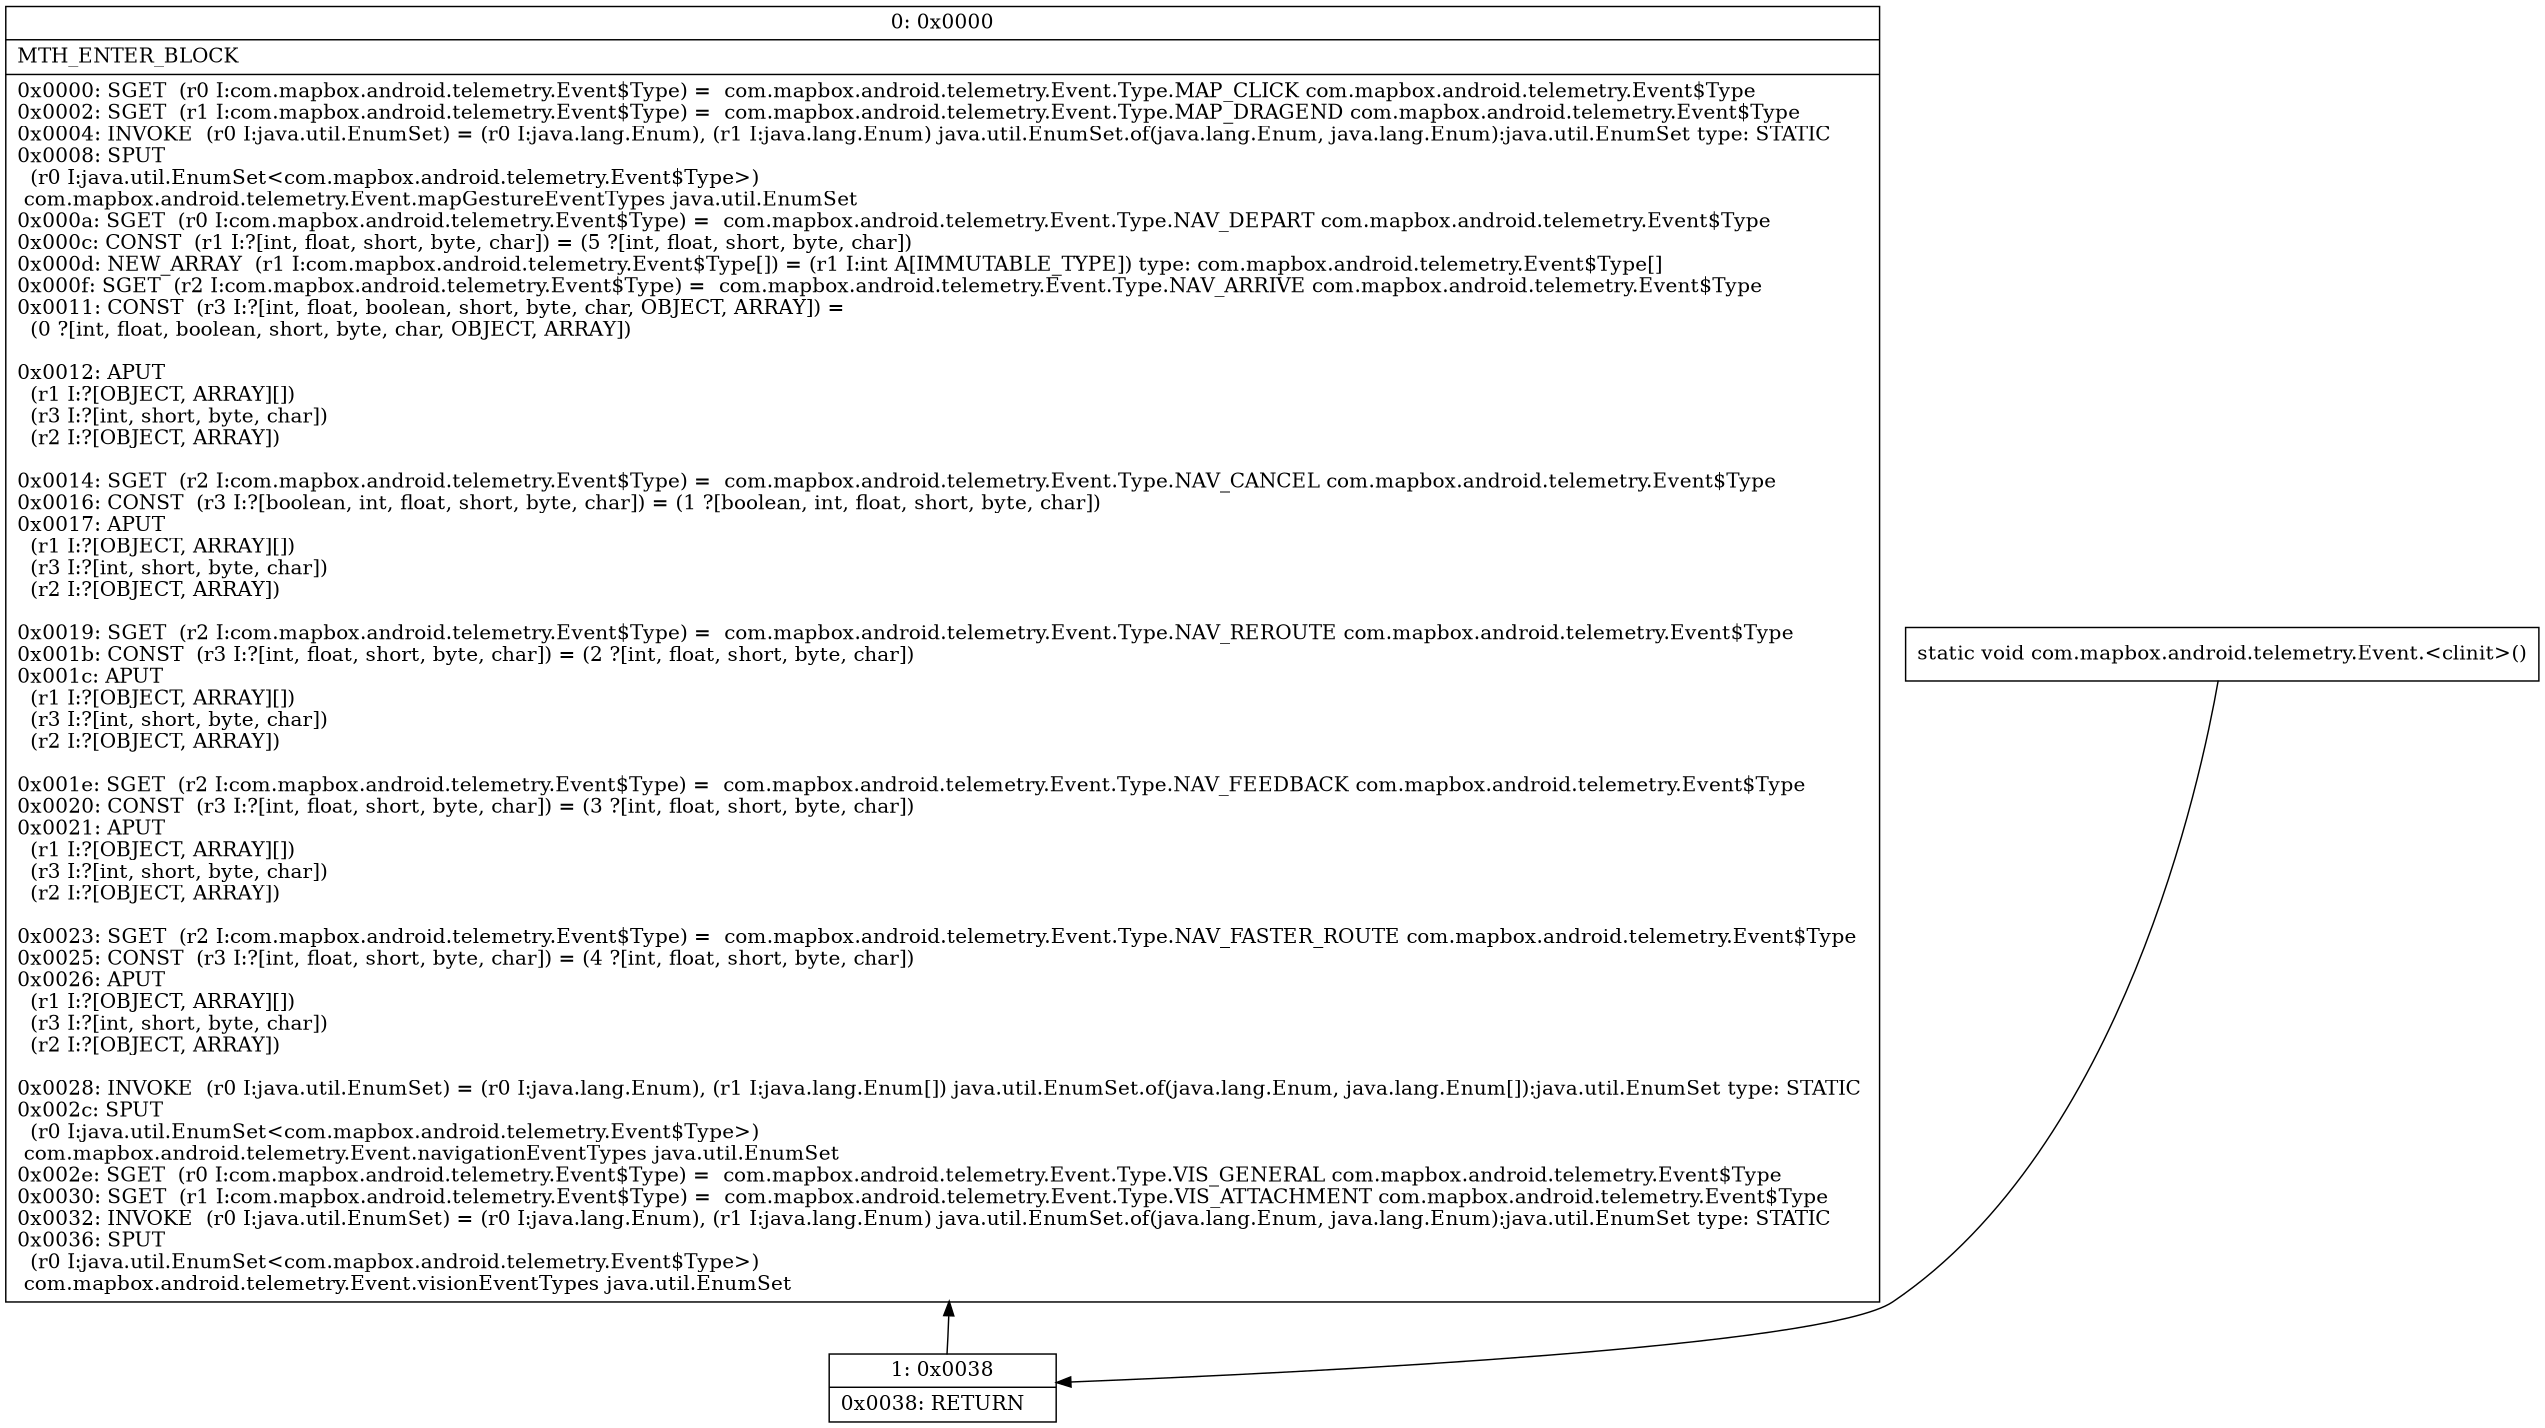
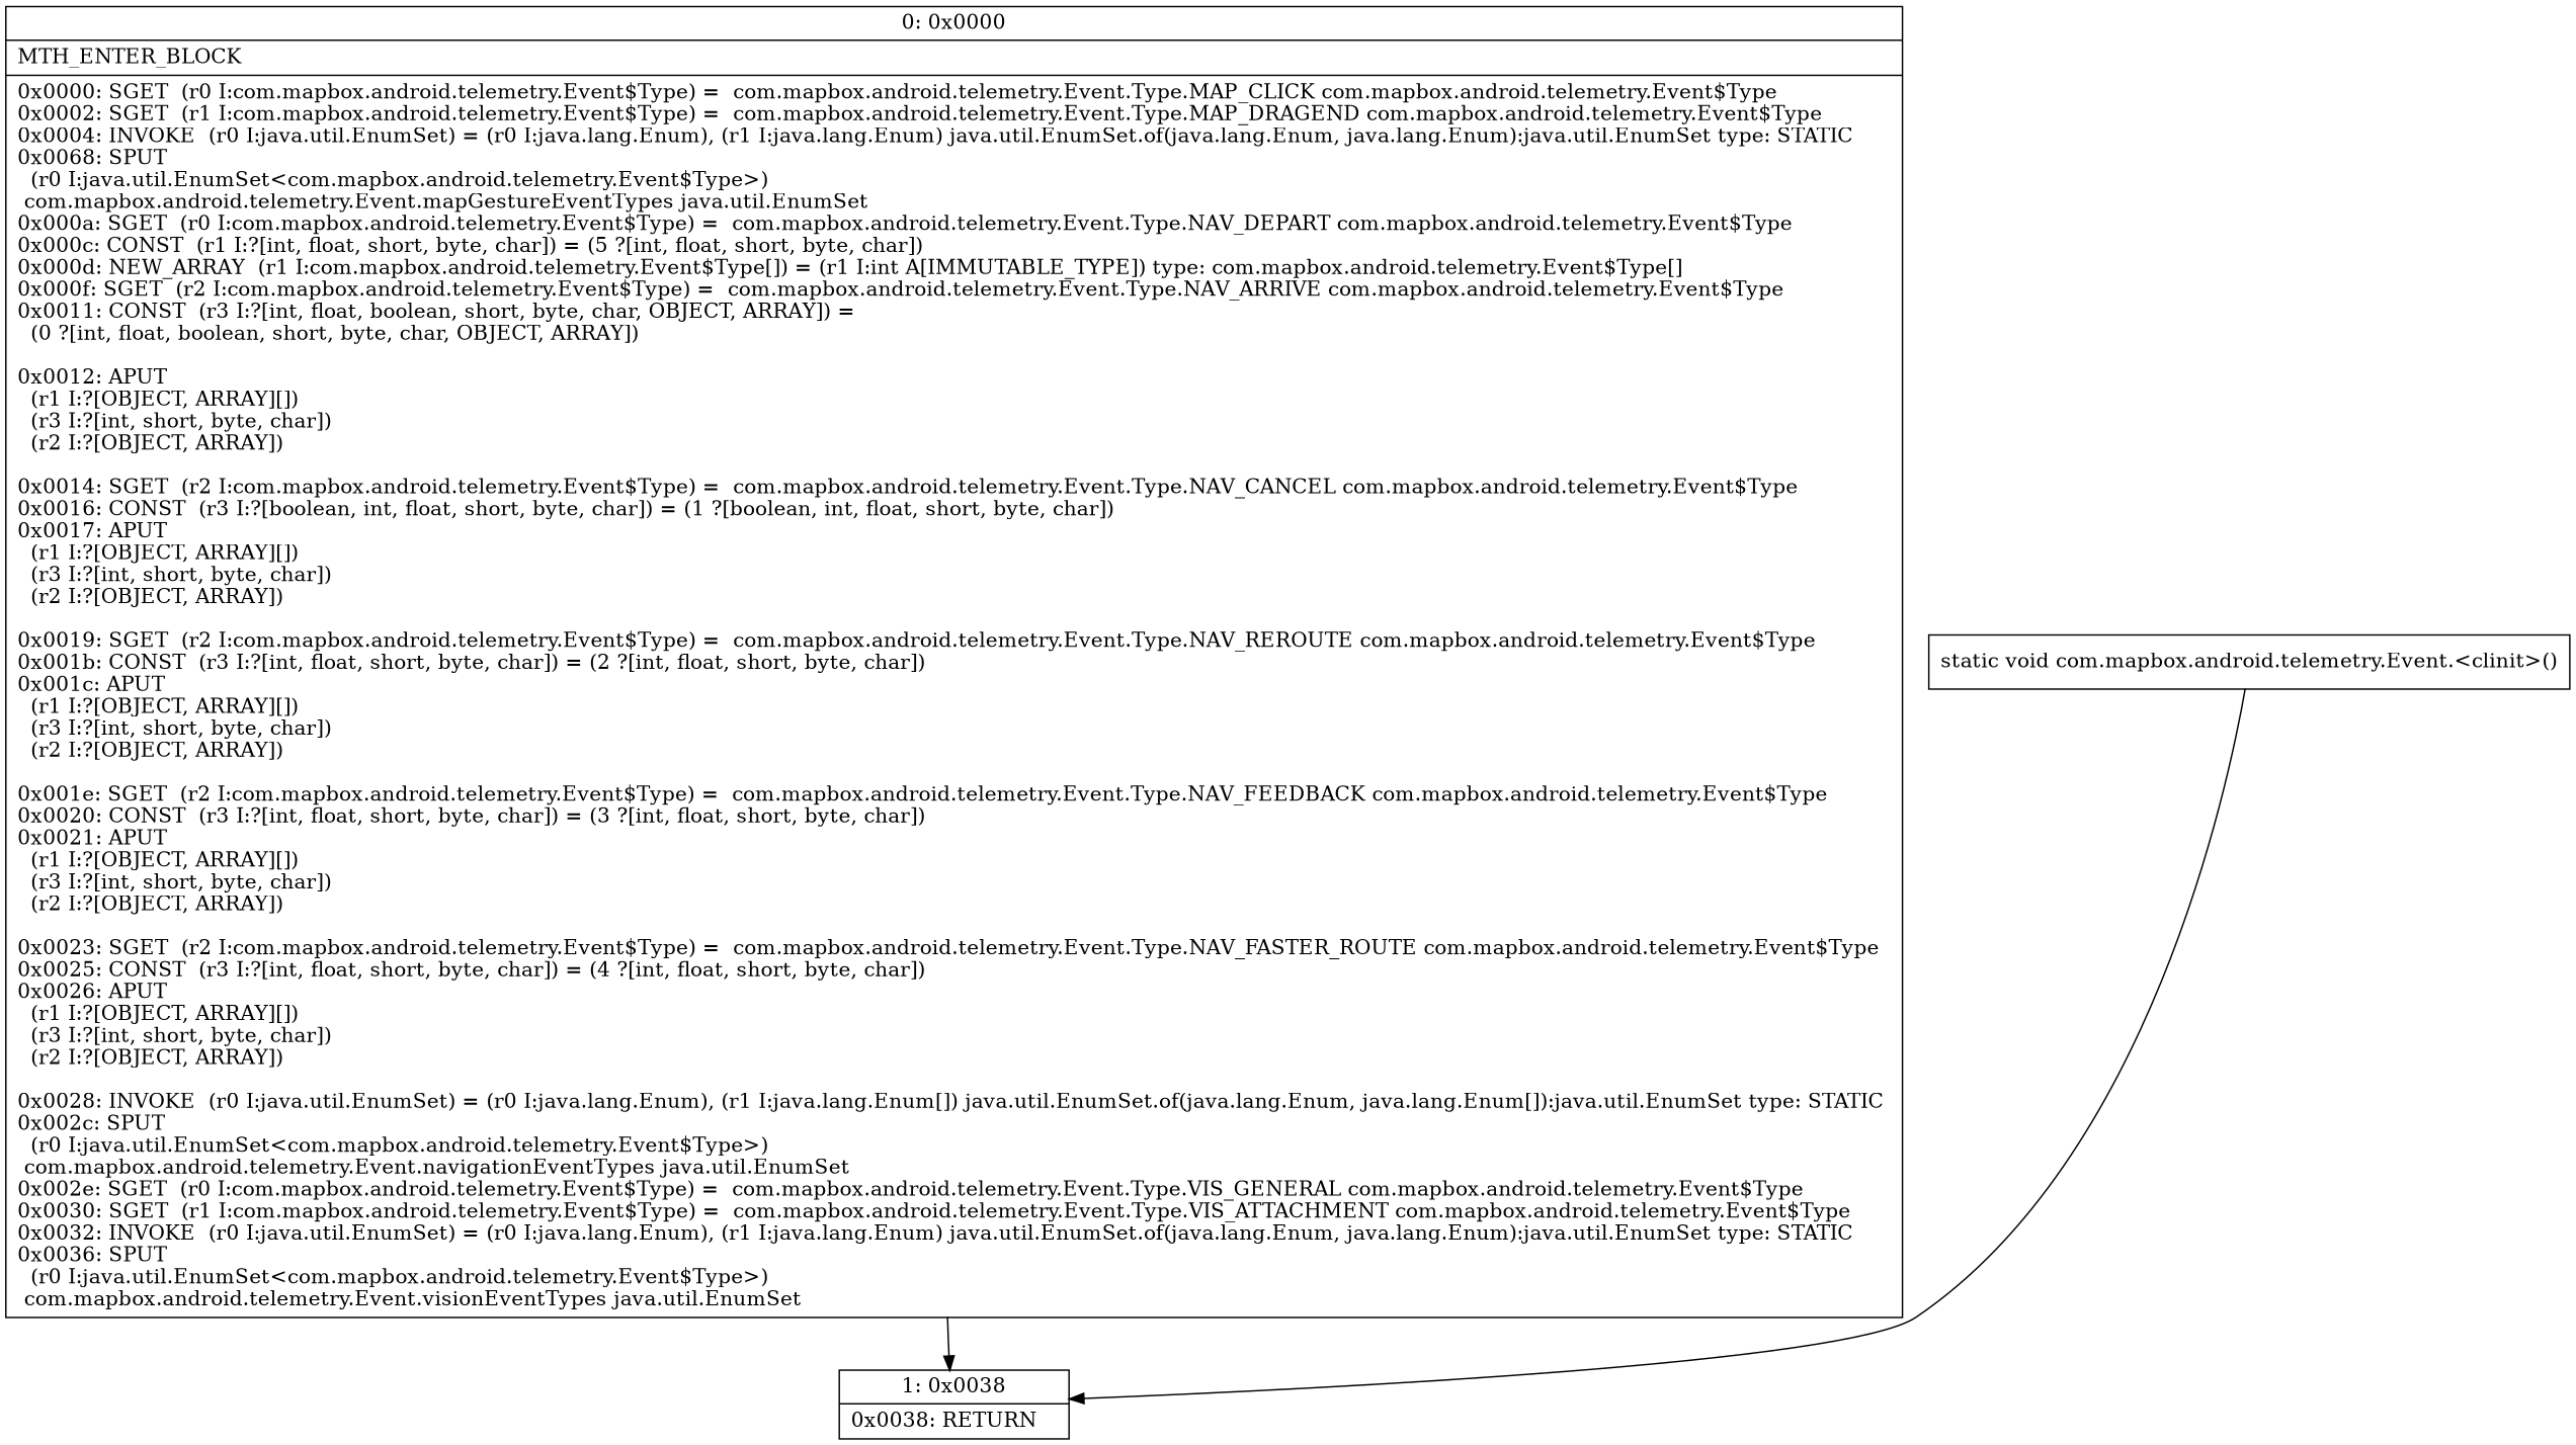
  digraph {
    node [shape=record]
-   n1 [label="{0\:\ 0x0000|MTH_ENTER_BLOCK\l|0x0000: SGET  (r0 I:com.mapbox.android.telemetry.Event$Type) =  com.mapbox.android.telemetry.Event.Type.MAP_CLICK com.mapbox.android.telemetry.Event$Type \l0x0002: SGET  (r1 I:com.mapbox.android.telemetry.Event$Type) =  com.mapbox.android.telemetry.Event.Type.MAP_DRAGEND com.mapbox.android.telemetry.Event$Type \l0x0004: INVOKE  (r0 I:java.util.EnumSet) = (r0 I:java.lang.Enum), (r1 I:java.lang.Enum) java.util.EnumSet.of(java.lang.Enum, java.lang.Enum):java.util.EnumSet type: STATIC \l0x0008: SPUT  \l  (r0 I:java.util.EnumSet\<com.mapbox.android.telemetry.Event$Type\>)\l com.mapbox.android.telemetry.Event.mapGestureEventTypes java.util.EnumSet \l0x000a: SGET  (r0 I:com.mapbox.android.telemetry.Event$Type) =  com.mapbox.android.telemetry.Event.Type.NAV_DEPART com.mapbox.android.telemetry.Event$Type \l0x000c: CONST  (r1 I:?[int, float, short, byte, char]) = (5 ?[int, float, short, byte, char]) \l0x000d: NEW_ARRAY  (r1 I:com.mapbox.android.telemetry.Event$Type[]) = (r1 I:int A[IMMUTABLE_TYPE]) type: com.mapbox.android.telemetry.Event$Type[] \l0x000f: SGET  (r2 I:com.mapbox.android.telemetry.Event$Type) =  com.mapbox.android.telemetry.Event.Type.NAV_ARRIVE com.mapbox.android.telemetry.Event$Type \l0x0011: CONST  (r3 I:?[int, float, boolean, short, byte, char, OBJECT, ARRAY]) = \l  (0 ?[int, float, boolean, short, byte, char, OBJECT, ARRAY])\l \l0x0012: APUT  \l  (r1 I:?[OBJECT, ARRAY][])\l  (r3 I:?[int, short, byte, char])\l  (r2 I:?[OBJECT, ARRAY])\l \l0x0014: SGET  (r2 I:com.mapbox.android.telemetry.Event$Type) =  com.mapbox.android.telemetry.Event.Type.NAV_CANCEL com.mapbox.android.telemetry.Event$Type \l0x0016: CONST  (r3 I:?[boolean, int, float, short, byte, char]) = (1 ?[boolean, int, float, short, byte, char]) \l0x0017: APUT  \l  (r1 I:?[OBJECT, ARRAY][])\l  (r3 I:?[int, short, byte, char])\l  (r2 I:?[OBJECT, ARRAY])\l \l0x0019: SGET  (r2 I:com.mapbox.android.telemetry.Event$Type) =  com.mapbox.android.telemetry.Event.Type.NAV_REROUTE com.mapbox.android.telemetry.Event$Type \l0x001b: CONST  (r3 I:?[int, float, short, byte, char]) = (2 ?[int, float, short, byte, char]) \l0x001c: APUT  \l  (r1 I:?[OBJECT, ARRAY][])\l  (r3 I:?[int, short, byte, char])\l  (r2 I:?[OBJECT, ARRAY])\l \l0x001e: SGET  (r2 I:com.mapbox.android.telemetry.Event$Type) =  com.mapbox.android.telemetry.Event.Type.NAV_FEEDBACK com.mapbox.android.telemetry.Event$Type \l0x0020: CONST  (r3 I:?[int, float, short, byte, char]) = (3 ?[int, float, short, byte, char]) \l0x0021: APUT  \l  (r1 I:?[OBJECT, ARRAY][])\l  (r3 I:?[int, short, byte, char])\l  (r2 I:?[OBJECT, ARRAY])\l \l0x0023: SGET  (r2 I:com.mapbox.android.telemetry.Event$Type) =  com.mapbox.android.telemetry.Event.Type.NAV_FASTER_ROUTE com.mapbox.android.telemetry.Event$Type \l0x0025: CONST  (r3 I:?[int, float, short, byte, char]) = (4 ?[int, float, short, byte, char]) \l0x0026: APUT  \l  (r1 I:?[OBJECT, ARRAY][])\l  (r3 I:?[int, short, byte, char])\l  (r2 I:?[OBJECT, ARRAY])\l \l0x0028: INVOKE  (r0 I:java.util.EnumSet) = (r0 I:java.lang.Enum), (r1 I:java.lang.Enum[]) java.util.EnumSet.of(java.lang.Enum, java.lang.Enum[]):java.util.EnumSet type: STATIC \l0x002c: SPUT  \l  (r0 I:java.util.EnumSet\<com.mapbox.android.telemetry.Event$Type\>)\l com.mapbox.android.telemetry.Event.navigationEventTypes java.util.EnumSet \l0x002e: SGET  (r0 I:com.mapbox.android.telemetry.Event$Type) =  com.mapbox.android.telemetry.Event.Type.VIS_GENERAL com.mapbox.android.telemetry.Event$Type \l0x0030: SGET  (r1 I:com.mapbox.android.telemetry.Event$Type) =  com.mapbox.android.telemetry.Event.Type.VIS_ATTACHMENT com.mapbox.android.telemetry.Event$Type \l0x0032: INVOKE  (r0 I:java.util.EnumSet) = (r0 I:java.lang.Enum), (r1 I:java.lang.Enum) java.util.EnumSet.of(java.lang.Enum, java.lang.Enum):java.util.EnumSet type: STATIC \l0x0036: SPUT  \l  (r0 I:java.util.EnumSet\<com.mapbox.android.telemetry.Event$Type\>)\l com.mapbox.android.telemetry.Event.visionEventTypes java.util.EnumSet \l}"]
+   n1 [label="{0\:\ 0x0000|MTH_ENTER_BLOCK\l|0x0000: SGET  (r0 I:com.mapbox.android.telemetry.Event$Type) =  com.mapbox.android.telemetry.Event.Type.MAP_CLICK com.mapbox.android.telemetry.Event$Type \l0x0002: SGET  (r1 I:com.mapbox.android.telemetry.Event$Type) =  com.mapbox.android.telemetry.Event.Type.MAP_DRAGEND com.mapbox.android.telemetry.Event$Type \l0x0004: INVOKE  (r0 I:java.util.EnumSet) = (r0 I:java.lang.Enum), (r1 I:java.lang.Enum) java.util.EnumSet.of(java.lang.Enum, java.lang.Enum):java.util.EnumSet type: STATIC \l0x0068: SPUT  \l  (r0 I:java.util.EnumSet\<com.mapbox.android.telemetry.Event$Type\>)\l com.mapbox.android.telemetry.Event.mapGestureEventTypes java.util.EnumSet \l0x000a: SGET  (r0 I:com.mapbox.android.telemetry.Event$Type) =  com.mapbox.android.telemetry.Event.Type.NAV_DEPART com.mapbox.android.telemetry.Event$Type \l0x000c: CONST  (r1 I:?[int, float, short, byte, char]) = (5 ?[int, float, short, byte, char]) \l0x000d: NEW_ARRAY  (r1 I:com.mapbox.android.telemetry.Event$Type[]) = (r1 I:int A[IMMUTABLE_TYPE]) type: com.mapbox.android.telemetry.Event$Type[] \l0x000f: SGET  (r2 I:com.mapbox.android.telemetry.Event$Type) =  com.mapbox.android.telemetry.Event.Type.NAV_ARRIVE com.mapbox.android.telemetry.Event$Type \l0x0011: CONST  (r3 I:?[int, float, boolean, short, byte, char, OBJECT, ARRAY]) = \l  (0 ?[int, float, boolean, short, byte, char, OBJECT, ARRAY])\l \l0x0012: APUT  \l  (r1 I:?[OBJECT, ARRAY][])\l  (r3 I:?[int, short, byte, char])\l  (r2 I:?[OBJECT, ARRAY])\l \l0x0014: SGET  (r2 I:com.mapbox.android.telemetry.Event$Type) =  com.mapbox.android.telemetry.Event.Type.NAV_CANCEL com.mapbox.android.telemetry.Event$Type \l0x0016: CONST  (r3 I:?[boolean, int, float, short, byte, char]) = (1 ?[boolean, int, float, short, byte, char]) \l0x0017: APUT  \l  (r1 I:?[OBJECT, ARRAY][])\l  (r3 I:?[int, short, byte, char])\l  (r2 I:?[OBJECT, ARRAY])\l \l0x0019: SGET  (r2 I:com.mapbox.android.telemetry.Event$Type) =  com.mapbox.android.telemetry.Event.Type.NAV_REROUTE com.mapbox.android.telemetry.Event$Type \l0x001b: CONST  (r3 I:?[int, float, short, byte, char]) = (2 ?[int, float, short, byte, char]) \l0x001c: APUT  \l  (r1 I:?[OBJECT, ARRAY][])\l  (r3 I:?[int, short, byte, char])\l  (r2 I:?[OBJECT, ARRAY])\l \l0x001e: SGET  (r2 I:com.mapbox.android.telemetry.Event$Type) =  com.mapbox.android.telemetry.Event.Type.NAV_FEEDBACK com.mapbox.android.telemetry.Event$Type \l0x0020: CONST  (r3 I:?[int, float, short, byte, char]) = (3 ?[int, float, short, byte, char]) \l0x0021: APUT  \l  (r1 I:?[OBJECT, ARRAY][])\l  (r3 I:?[int, short, byte, char])\l  (r2 I:?[OBJECT, ARRAY])\l \l0x0023: SGET  (r2 I:com.mapbox.android.telemetry.Event$Type) =  com.mapbox.android.telemetry.Event.Type.NAV_FASTER_ROUTE com.mapbox.android.telemetry.Event$Type \l0x0025: CONST  (r3 I:?[int, float, short, byte, char]) = (4 ?[int, float, short, byte, char]) \l0x0026: APUT  \l  (r1 I:?[OBJECT, ARRAY][])\l  (r3 I:?[int, short, byte, char])\l  (r2 I:?[OBJECT, ARRAY])\l \l0x0028: INVOKE  (r0 I:java.util.EnumSet) = (r0 I:java.lang.Enum), (r1 I:java.lang.Enum[]) java.util.EnumSet.of(java.lang.Enum, java.lang.Enum[]):java.util.EnumSet type: STATIC \l0x002c: SPUT  \l  (r0 I:java.util.EnumSet\<com.mapbox.android.telemetry.Event$Type\>)\l com.mapbox.android.telemetry.Event.navigationEventTypes java.util.EnumSet \l0x002e: SGET  (r0 I:com.mapbox.android.telemetry.Event$Type) =  com.mapbox.android.telemetry.Event.Type.VIS_GENERAL com.mapbox.android.telemetry.Event$Type \l0x0030: SGET  (r1 I:com.mapbox.android.telemetry.Event$Type) =  com.mapbox.android.telemetry.Event.Type.VIS_ATTACHMENT com.mapbox.android.telemetry.Event$Type \l0x0032: INVOKE  (r0 I:java.util.EnumSet) = (r0 I:java.lang.Enum), (r1 I:java.lang.Enum) java.util.EnumSet.of(java.lang.Enum, java.lang.Enum):java.util.EnumSet type: STATIC \l0x0036: SPUT  \l  (r0 I:java.util.EnumSet\<com.mapbox.android.telemetry.Event$Type\>)\l com.mapbox.android.telemetry.Event.visionEventTypes java.util.EnumSet \l}"]
    n2 [label="{1\:\ 0x0038|0x0038: RETURN   \l}"]
    n3 [label="{static void com.mapbox.android.telemetry.Event.\<clinit\>() }"]
-   n2 -> n1
+   n1 -> n2
    n3 -> n2
  }
